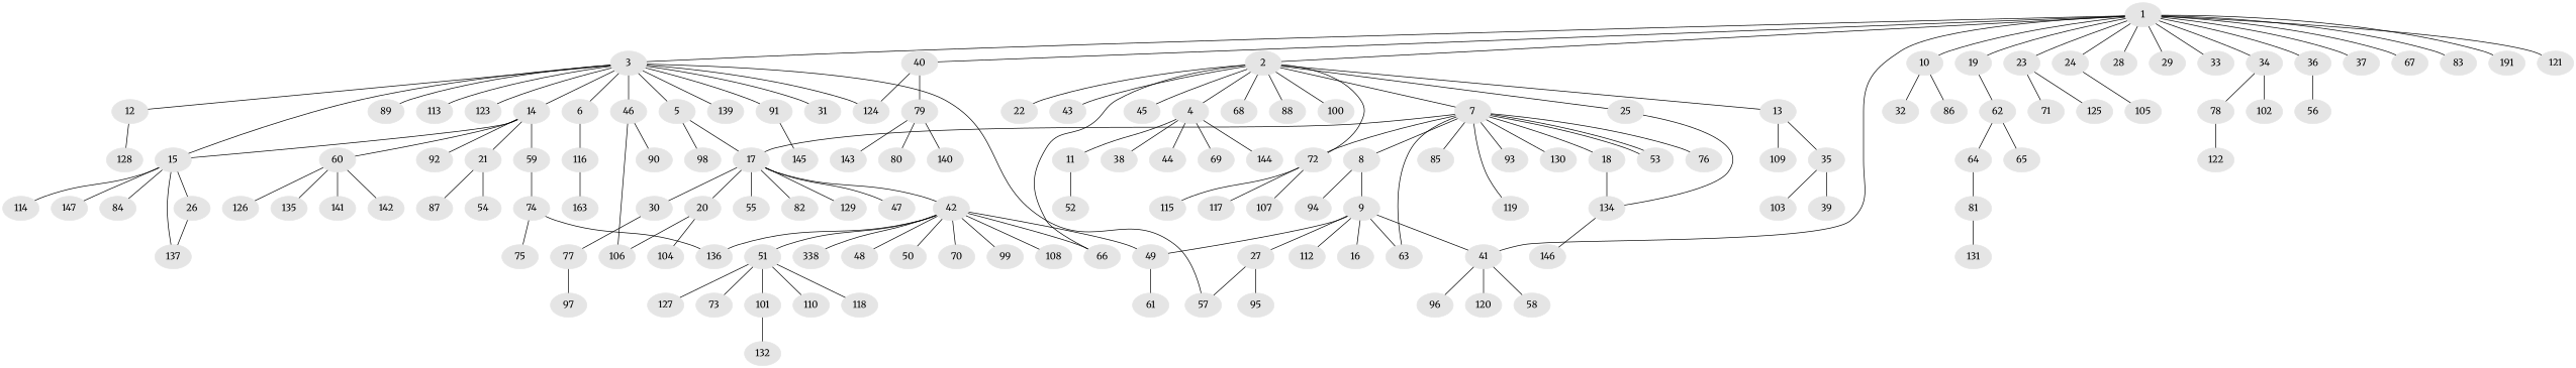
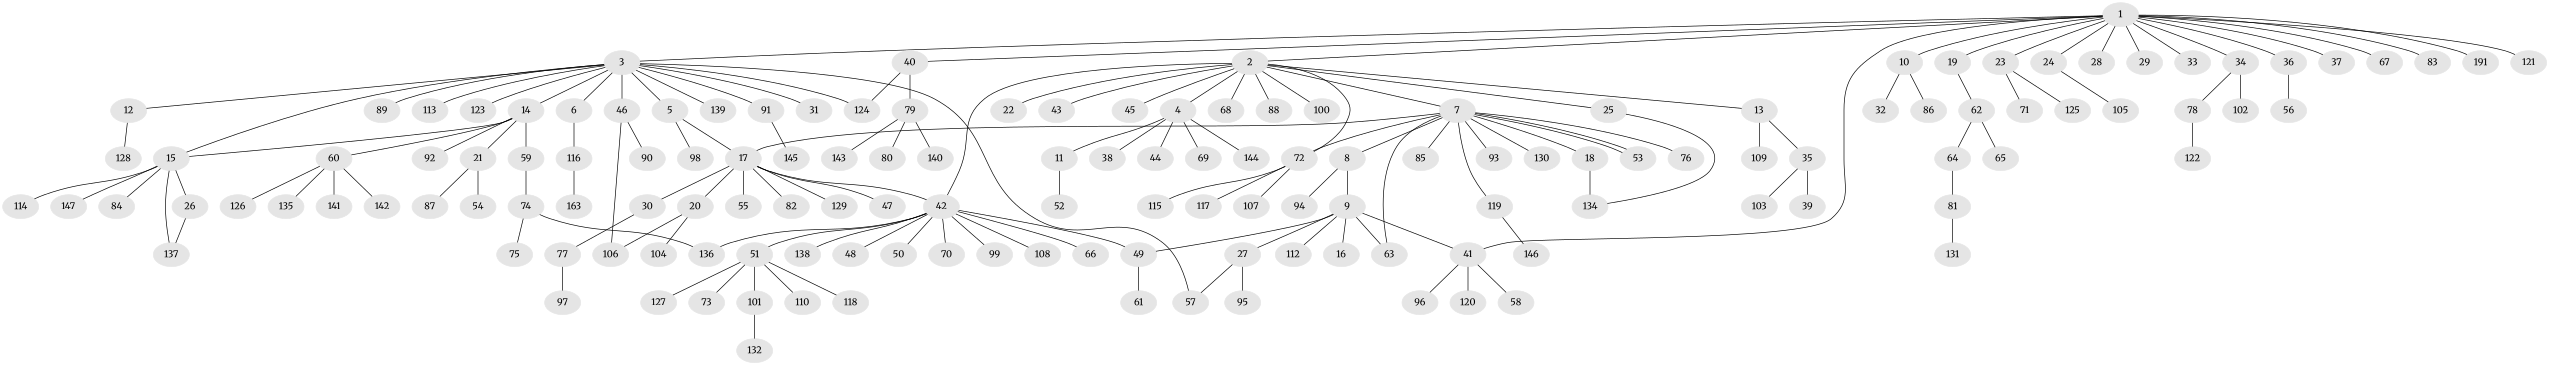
  graph {
    fontname=Merriweather
    node [color=gray90 fontname=Merriweather style=filled]
    edge [fontname=Merriweather]
    1
    2
    3
    10
    19
    23
    24
    28
    29
    33
    34
    36
    37
    40
    41
    67
    83
    n18 [label=191]
    121
    4
    7
    13
    22
    25
    42
    43
    45
    68
    72
    88
    100
    5
    6
    12
    14
    15
    31
    46
    57
    89
    91
    113
    123
    124
    139
    32
    86
    62
    71
    125
    105
    78
    102
    56
    79
    58
    96
    120
    11
    38
    44
    69
    144
    17
    8
    18
    53
    63
    76
    85
    93
    119
    130
    35
    109
    134
    49
    48
    50
    51
    66
    70
    99
    108
    136
-   138 [label=338]
+   138
    107
    115
    117
    98
    116
    128
    21
    59
    60
    92
    26
    84
    114
    137
    147
    106
    90
    145
    52
    20
    30
    47
    55
    82
    129
    n112 [label=163]
    9
    94
    16
    27
    112
    95
    61
    39
    103
    54
    87
    74
    126
    135
    141
    142
    104
    77
    146
    64
    65
    97
    122
    80
    140
    143
    73
    101
    110
    118
    127
    132
    75
    81
    131
    1 -- 2
    1 -- 3
    1 -- 10
    1 -- 19
    1 -- 23
    1 -- 24
    1 -- 28
    1 -- 29
    1 -- 33
    1 -- 34
    1 -- 36
    1 -- 37
    1 -- 40
    1 -- 41
    1 -- 67
    1 -- 83
    1 -- n18
    1 -- 121
    2 -- 4
    2 -- 7
    2 -- 13
    2 -- 22
    2 -- 25
-   2 -- 66
+   2 -- 42
    2 -- 43
    2 -- 45
    2 -- 68
    2 -- 72
    2 -- 88
    2 -- 100
    3 -- 5
    3 -- 6
    3 -- 12
    3 -- 14
    3 -- 15
    3 -- 31
    3 -- 46
    3 -- 57
    3 -- 89
    3 -- 91
    3 -- 113
    3 -- 123
    3 -- 124
    3 -- 139
    10 -- 32
    10 -- 86
    19 -- 62
    23 -- 71
    23 -- 125
    24 -- 105
    34 -- 78
    34 -- 102
    36 -- 56
    40 -- 124
    40 -- 79
    41 -- 58
    41 -- 96
    41 -- 120
    4 -- 11
    4 -- 38
    4 -- 44
    4 -- 69
    4 -- 144
    7 -- 72
    7 -- 17
    7 -- 8
    7 -- 18
    7 -- 53
    7 -- 53
    7 -- 63
    7 -- 76
    7 -- 85
    7 -- 93
    7 -- 119
    7 -- 130
    13 -- 35
    13 -- 109
    25 -- 134
    42 -- 49
    42 -- 48
    42 -- 50
    42 -- 51
    42 -- 66
    42 -- 70
    42 -- 99
    42 -- 108
    42 -- 136
    42 -- 138
    72 -- 107
    72 -- 115
    72 -- 117
    5 -- 17
    5 -- 98
    6 -- 116
    12 -- 128
    14 -- 15
    14 -- 21
    14 -- 59
    14 -- 60
    14 -- 92
    15 -- 26
    15 -- 84
    15 -- 114
    15 -- 137
    15 -- 147
    46 -- 106
    46 -- 90
    91 -- 145
    62 -- 64
    62 -- 65
    78 -- 122
    79 -- 80
    79 -- 140
    79 -- 143
    11 -- 52
    17 -- 42
    17 -- 20
    17 -- 30
    17 -- 47
    17 -- 55
    17 -- 82
    17 -- 129
    8 -- 9
    8 -- 94
    18 -- 134
    35 -- 39
    35 -- 103
-   134 -- 146
+   119 -- 146
    49 -- 61
    51 -- 73
    51 -- 101
    51 -- 110
    51 -- 118
    51 -- 127
    116 -- n112
    21 -- 54
    21 -- 87
    59 -- 74
    60 -- 126
    60 -- 135
    60 -- 141
    60 -- 142
    26 -- 137
    20 -- 106
    20 -- 104
    30 -- 77
    9 -- 41
    9 -- 63
    9 -- 49
    9 -- 16
    9 -- 27
    9 -- 112
    27 -- 57
    27 -- 95
    74 -- 136
    74 -- 75
    77 -- 97
    64 -- 81
    101 -- 132
    81 -- 131
  }
